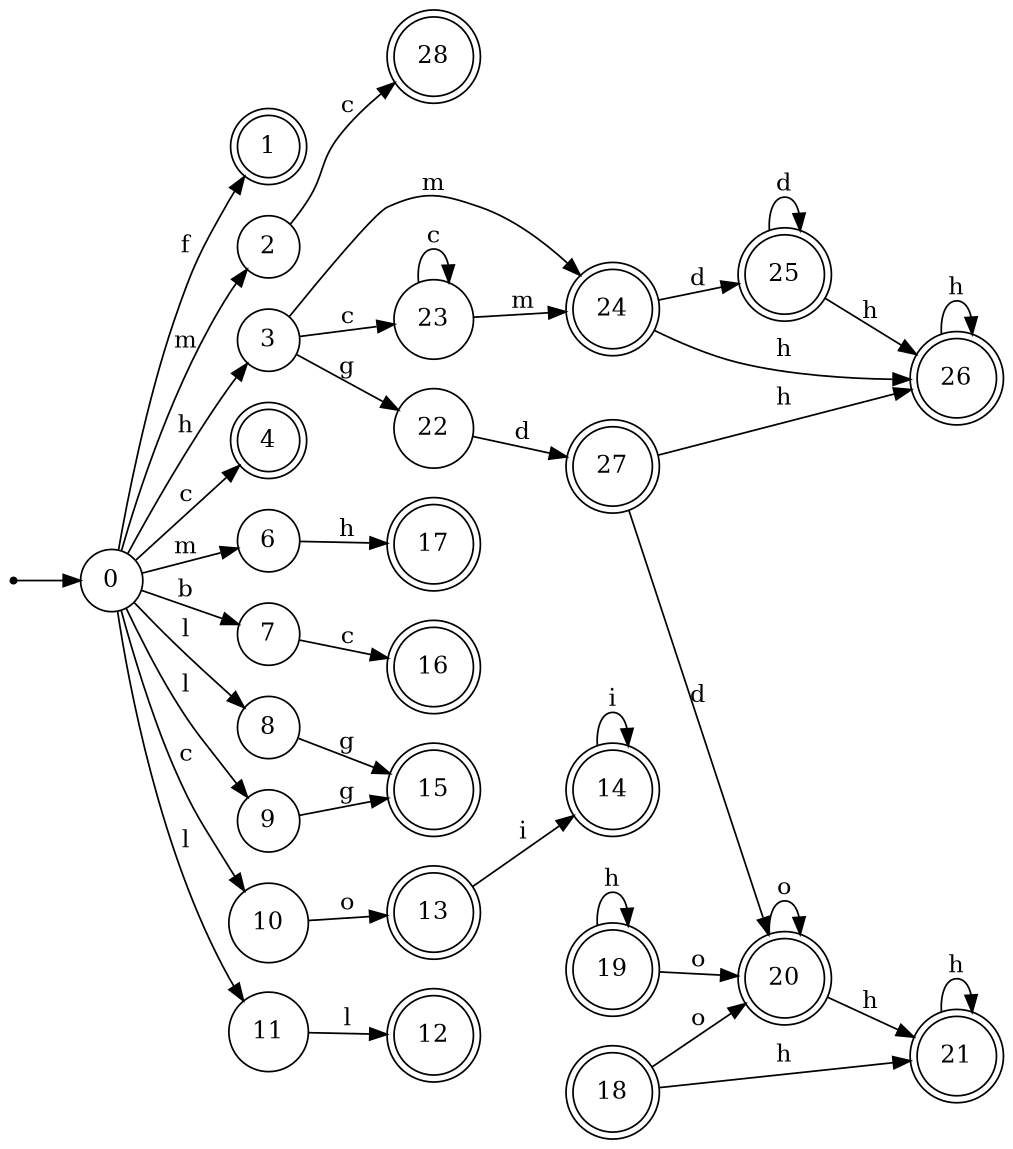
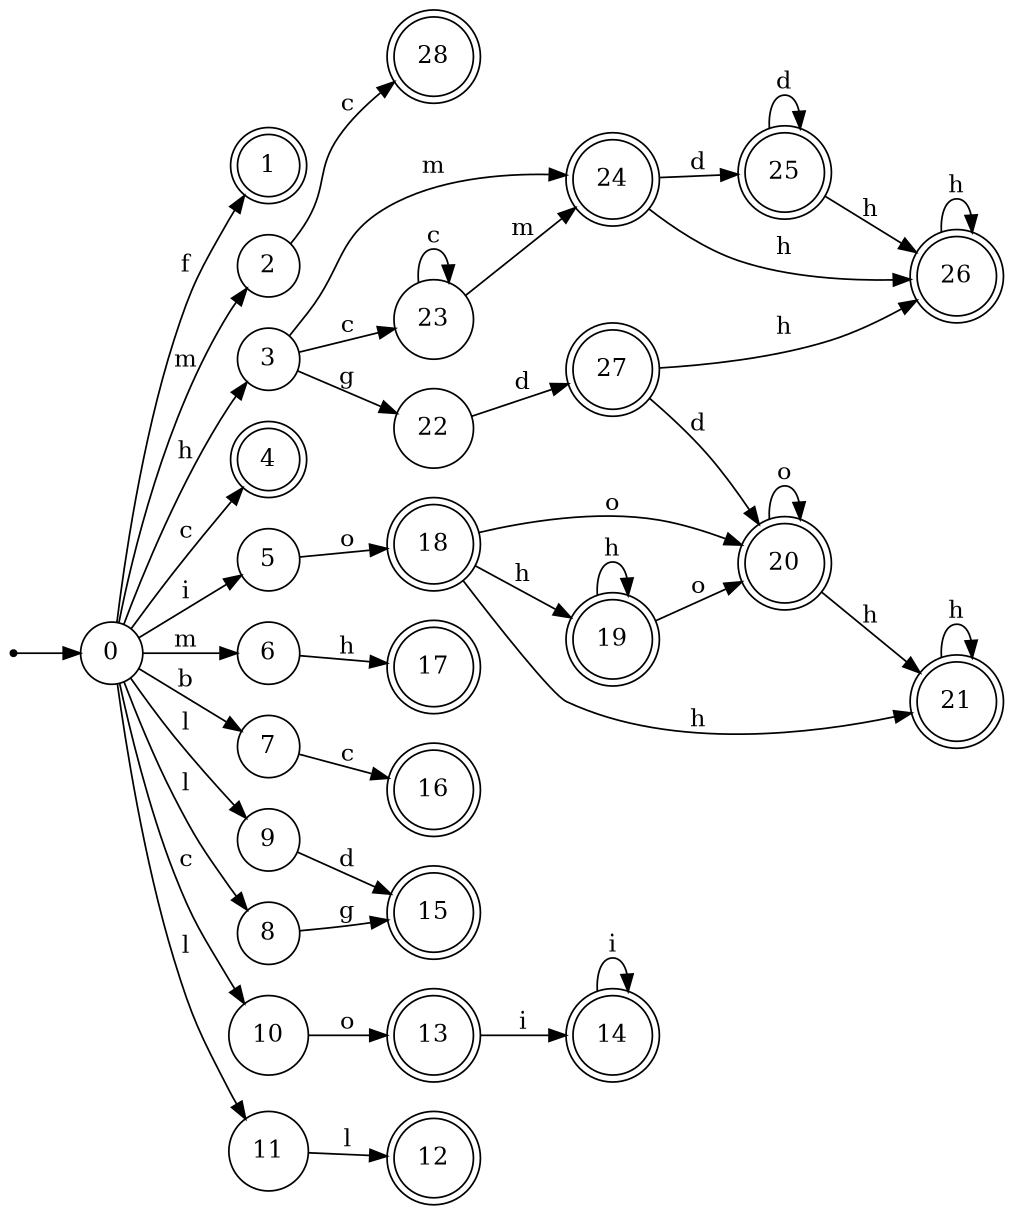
  digraph {
    rankdir=LR
    node [shape=doublecircle]
    dummy0 [shape=point]
    0 [shape=circle]
    1
    2 [shape=circle]
    3 [shape=circle]
    4
+   5 [shape=circle]
    6 [shape=circle]
    7 [shape=circle]
    8 [shape=circle]
    9 [shape=circle]
    10 [shape=circle]
    11 [shape=circle]
    28
    22 [shape=circle]
    23 [shape=circle]
    24
    18
    17
    16
    15
    13
    12
    27
    25
    26
    19
    20
    21
    14
    dummy0 -> 0
    0 -> 1 [label=f]
    0 -> 2 [label=m]
    0 -> 3 [label=h]
    0 -> 4 [label=c]
+   0 -> 5 [label=i]
    0 -> 6 [label=m]
    0 -> 7 [label=b]
    0 -> 8 [label=l]
    0 -> 9 [label=l]
    0 -> 10 [label=c]
    0 -> 11 [label=l]
    2 -> 28 [label=c]
    3 -> 22 [label=g]
    3 -> 23 [label=c]
    3 -> 24 [label=m]
+   5 -> 18 [label=o]
    6 -> 17 [label=h]
    7 -> 16 [label=c]
    8 -> 15 [label=g]
-   9 -> 15 [label=g]
+   9 -> 15 [label=d]
    10 -> 13 [label=o]
    11 -> 12 [label=l]
    22 -> 27 [label=d]
    23 -> 23 [label=c]
    23 -> 24 [label=m]
    24 -> 25 [label=d]
    24 -> 26 [label=h]
+   18 -> 19 [label=h]
    18 -> 20 [label=o]
    18 -> 21 [label=h]
    13 -> 14 [label=i]
    27 -> 26 [label=h]
    27 -> 20 [label=d]
    25 -> 25 [label=d]
    25 -> 26 [label=h]
    26 -> 26 [label=h]
    19 -> 19 [label=h]
    19 -> 20 [label=o]
    20 -> 20 [label=o]
    20 -> 21 [label=h]
    21 -> 21 [label=h]
    14 -> 14 [label=i]
  }
